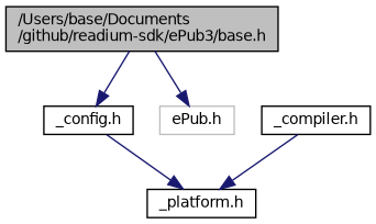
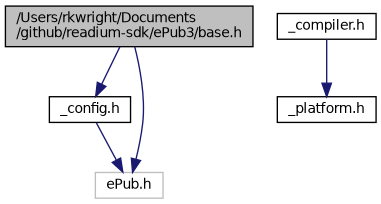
  digraph {
    node [color=black fillcolor=white fontname=Helvetica fontsize=10 shape=record style=filled]
    edge [color=midnightblue fontname=Helvetica fontsize=10 labelfontname=Helvetica labelfontsize=10 style=solid]
-   n1 [fillcolor=grey75 fontcolor=black height=0.2 label="/Users/base/Documents\l/github/readium-sdk/ePub3/base.h" width=0.4]
+   n1 [fillcolor=grey75 fontcolor=black height=0.2 label="/Users/rkwright/Documents\l/github/readium-sdk/ePub3/base.h" width=0.4]
    n2 [height=0.2 label="_config.h" width=0.4]
    n3 [color=grey75 height=0.2 label="ePub.h" width=0.4]
    n4 [height=0.2 label="_platform.h" width=0.4]
    n5 [height=0.2 label="_compiler.h" width=0.4]
    n1 -> n2
    n1 -> n3
-   n2 -> n4
+   n2 -> n3
    n5 -> n4
  }
